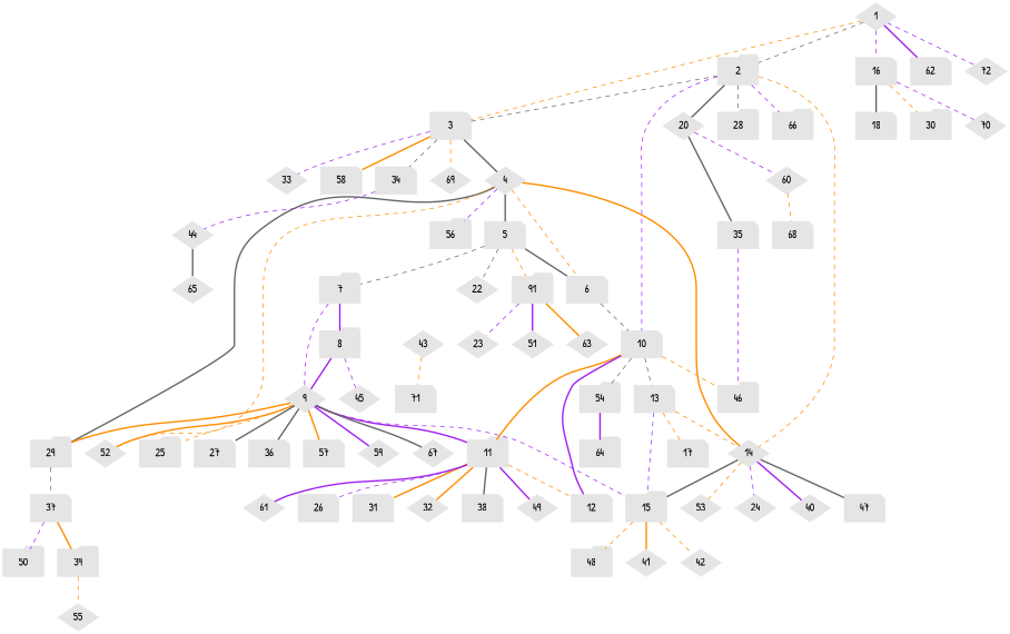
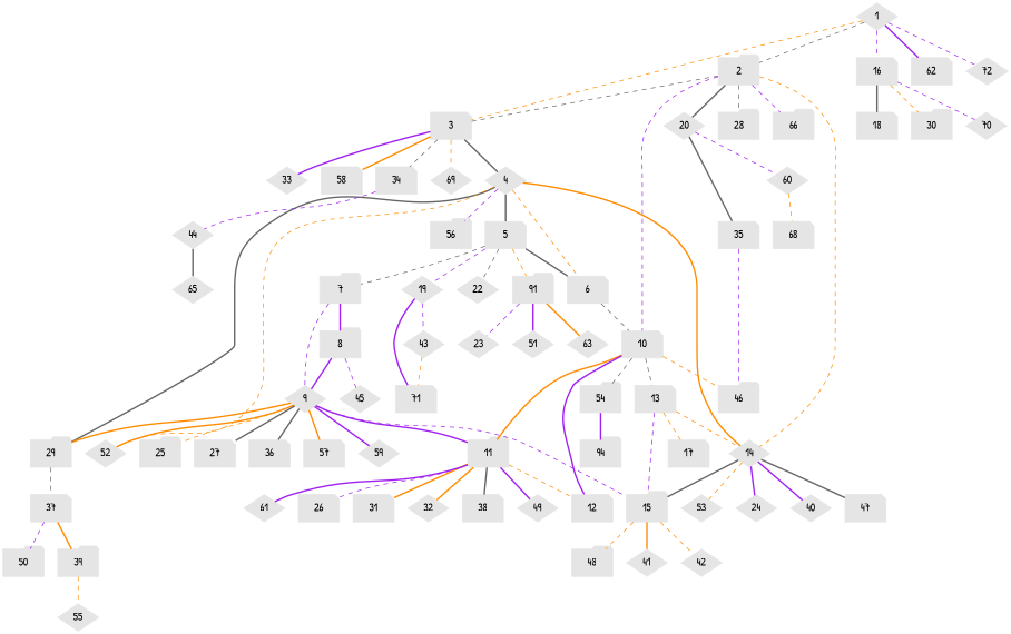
  graph {
    fontname="Patrick Hand"
    node [color=gray90 fontname="Patrick Hand" shape=diamond style=filled]
    edge [color=purple fontname="Patrick Hand" style=dashed]
    2 [shape=folder]
    1
    3 [shape=note]
    16 [shape=note]
    62 [shape=note]
    72
    10 [shape=note]
    14
    20
    28 [shape=folder]
    66 [shape=folder]
    4
    33
    34 [shape=note]
    58 [shape=note]
    69
    18 [shape=note]
    30 [shape=folder]
    70
    7 [shape=folder]
    8 [shape=folder]
    9
    11 [shape=folder]
    12 [shape=note]
    13 [shape=note]
    46 [shape=folder]
    54 [shape=folder]
    15 [shape=folder]
    24
    40
    47 [shape=note]
    53
    35 [shape=note]
    60
    5 [shape=note]
    6 [shape=note]
    29 [shape=folder]
    52
    56 [shape=folder]
    44
+   19
    n42 [label=91 shape=folder]
    22
    37 [shape=note]
    43
    71 [shape=note]
    23
    51
    63
    45
    25 [shape=folder]
    27 [shape=note]
    36 [shape=note]
    57 [shape=note]
    59
-   67
    26 [shape=note]
    31 [shape=note]
    32
    38 [shape=note]
    49
    61
    41
    42
    48 [shape=folder]
    17 [shape=note]
-   64 [shape=folder]
+   64 [shape=folder label=94]
    68 [shape=note]
    39 [shape=folder]
    50 [shape=folder]
    65
    55
    2 -- 3 [color=gray40]
    2 -- 10
    2 -- 14 [color=darkorange]
    2 -- 20 [color=gray40 style=bold]
    2 -- 28 [color=gray40]
    2 -- 66
    1 -- 2 [color=gray40]
    1 -- 3 [color=darkorange]
    1 -- 16
    1 -- 62 [style=bold]
    1 -- 72
    3 -- 4 [color=gray40 style=bold]
-   3 -- 33
+   3 -- 33 [style=bold]
    3 -- 34 [color=gray40]
    3 -- 58 [color=darkorange style=bold]
    3 -- 69 [color=darkorange]
    16 -- 18 [color=gray40 style=bold]
    16 -- 30 [color=darkorange]
    16 -- 70
    10 -- 11 [color=darkorange style=bold]
    10 -- 12 [style=bold]
    10 -- 13 [color=gray40]
    10 -- 46 [color=darkorange]
    10 -- 54 [color=gray40]
    14 -- 15 [color=gray40 style=bold]
-   14 -- 24
+   14 -- 24 [style=bold]
    14 -- 40 [style=bold]
    14 -- 47 [color=gray40 style=bold]
    14 -- 53 [color=darkorange]
    20 -- 35 [color=gray40 style=bold]
    20 -- 60
    4 -- 14 [color=darkorange style=bold]
    4 -- 5 [color=gray40 style=bold]
    4 -- 6 [color=darkorange]
    4 -- 29 [color=gray40 style=bold]
    4 -- 52 [color=darkorange]
    4 -- 56
    34 -- 44
    7 -- 8 [style=bold]
    7 -- 9
    8 -- 9 [style=bold]
    8 -- 45
    9 -- 11 [style=bold]
    9 -- 15
    9 -- 29 [color=darkorange style=bold]
    9 -- 52 [color=darkorange style=bold]
    9 -- 25 [color=darkorange]
    9 -- 27 [color=gray40 style=bold]
    9 -- 36 [color=gray40 style=bold]
    9 -- 57 [color=darkorange style=bold]
    9 -- 59 [style=bold]
-   9 -- 67 [color=gray40 style=bold]
    11 -- 12 [color=darkorange]
    11 -- 26
    11 -- 31 [color=darkorange style=bold]
    11 -- 32 [color=darkorange style=bold]
    11 -- 38 [color=gray40 style=bold]
    11 -- 49 [style=bold]
    11 -- 61 [style=bold]
    13 -- 14 [color=darkorange]
    13 -- 15
    13 -- 17 [color=darkorange]
    54 -- 64 [style=bold]
    15 -- 41 [color=darkorange style=bold]
    15 -- 42 [color=darkorange]
    15 -- 48 [color=darkorange]
    35 -- 46
    60 -- 68 [color=darkorange]
    5 -- 7 [color=gray40]
    5 -- 6 [color=gray40 style=bold]
+   5 -- 19
    5 -- n42 [color=darkorange]
    5 -- 22 [color=gray40]
    6 -- 10 [color=gray40]
    29 -- 37 [color=gray40]
    44 -- 65 [color=gray40 style=bold]
+   19 -- 43
+   19 -- 71 [style=bold]
    n42 -- 23
    n42 -- 51 [style=bold]
    n42 -- 63 [color=darkorange style=bold]
    37 -- 39 [color=darkorange style=bold]
    37 -- 50
    43 -- 71 [color=darkorange]
    39 -- 55 [color=darkorange]
  }
